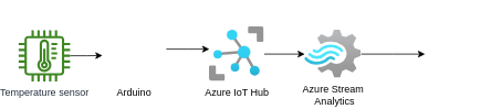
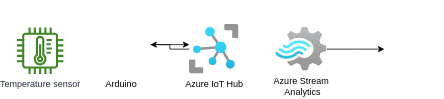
  <mxCell id="0" />
  <mxCell id="1" parent="0" />
- <mxCell id="2" style="edgeStyle=orthogonalEdgeStyle;rounded=0;orthogonalLoop=1;jettySize=auto;html=1;" edge="1" parent="1" source="3" target="9"><mxGeometry relative="1" as="geometry" /></mxCell>
+ <mxCell id="2" style="edgeStyle=orthogonalEdgeStyle;rounded=0;orthogonalLoop=1;jettySize=auto;html=1;" edge="1" parent="1" source="3" target="7"><mxGeometry relative="1" as="geometry" /></mxCell>
  <mxCell id="3" value="Azure IoT Hub" style="aspect=fixed;html=1;points=[];align=center;image;fontSize=12;image=img/lib/azure2/iot/IoT_Hub.svg;" parent="1" vertex="1"><mxGeometry x="250" y="32" width="66" height="66" as="geometry" /></mxCell>
- <mxCell id="4" style="edgeStyle=orthogonalEdgeStyle;rounded=0;orthogonalLoop=1;jettySize=auto;html=1;entryX=0.014;entryY=0.599;entryDx=0;entryDy=0;entryPerimeter=0;" parent="1" source="5" target="7" edge="1"><mxGeometry relative="1" as="geometry" /></mxCell>
  <mxCell id="5" value="Temperature sensor" style="sketch=0;outlineConnect=0;fontColor=#232F3E;gradientColor=none;fillColor=#3F8624;strokeColor=none;dashed=0;verticalLabelPosition=bottom;verticalAlign=top;align=center;html=1;fontSize=12;fontStyle=0;aspect=fixed;pointerEvents=1;shape=mxgraph.aws4.iot_thing_temperature_sensor;" parent="1" vertex="1"><mxGeometry x="20" y="36" width="62" height="62" as="geometry" /></mxCell>
  <mxCell id="6" style="edgeStyle=orthogonalEdgeStyle;rounded=0;orthogonalLoop=1;jettySize=auto;html=1;exitX=1;exitY=0.5;exitDx=0;exitDy=0;" edge="1" parent="1" source="7"><mxGeometry relative="1" as="geometry"><mxPoint x="250" y="59" as="targetPoint" /></mxGeometry></mxCell>
  <mxCell id="7" value="Arduino" style="shape=image;html=1;verticalAlign=top;verticalLabelPosition=bottom;labelBackgroundColor=#ffffff;imageAspect=0;aspect=fixed;image=https://cdn2.iconfinder.com/data/icons/electronic-13/480/3-electronic-arduino-chipset-icon-2-128.png" parent="1" vertex="1"><mxGeometry x="120" y="20" width="78" height="78" as="geometry" /></mxCell>
  <mxCell id="8" style="edgeStyle=orthogonalEdgeStyle;rounded=0;orthogonalLoop=1;jettySize=auto;html=1;" edge="1" parent="1" source="9"><mxGeometry relative="1" as="geometry"><mxPoint x="510" y="65" as="targetPoint" /></mxGeometry></mxCell>
  <mxCell id="9" value="Azure Stream&lt;br&gt;&amp;nbsp;Analytics" style="aspect=fixed;html=1;points=[];align=center;image;fontSize=12;image=img/lib/azure2/analytics/Stream_Analytics_Jobs.svg;" vertex="1" parent="1"><mxGeometry x="365" y="36" width="68" height="58.0" as="geometry" /></mxCell>
  <mxCell id="10" value="" style="shape=image;verticalLabelPosition=bottom;labelBackgroundColor=default;verticalAlign=top;aspect=fixed;imageAspect=0;image=https://www.domosolucoes.com.br/wp-content/uploads/2020/09/power-bi.jpg;" vertex="1" parent="1"><mxGeometry x="510" y="36" width="58" height="58" as="geometry" /></mxCell>
